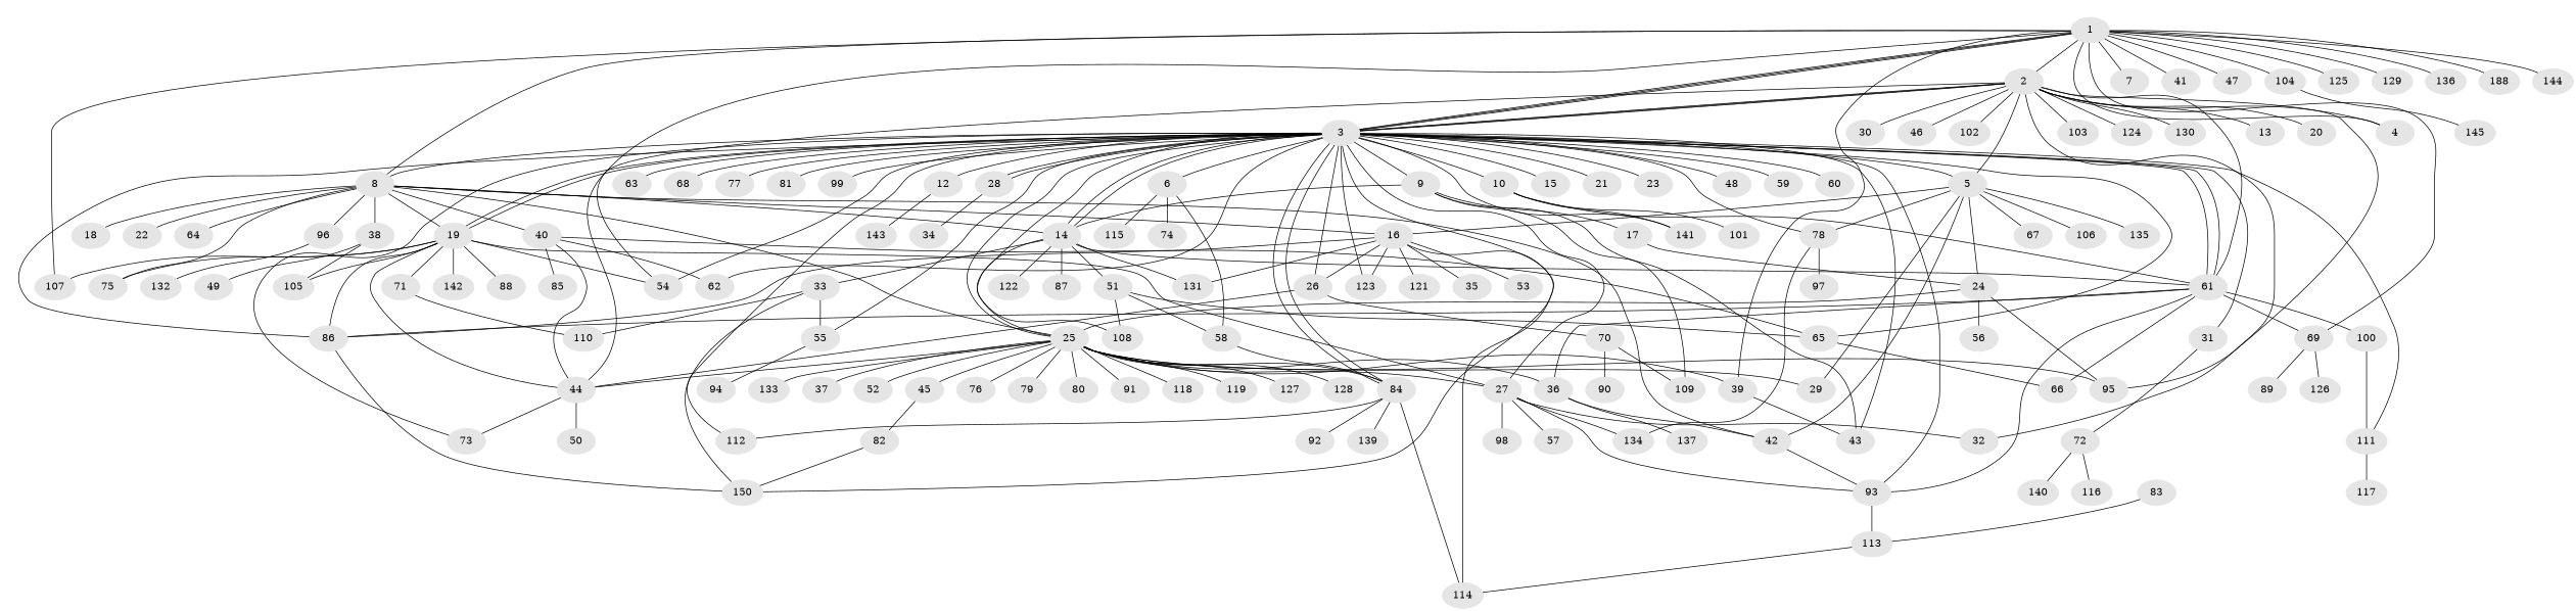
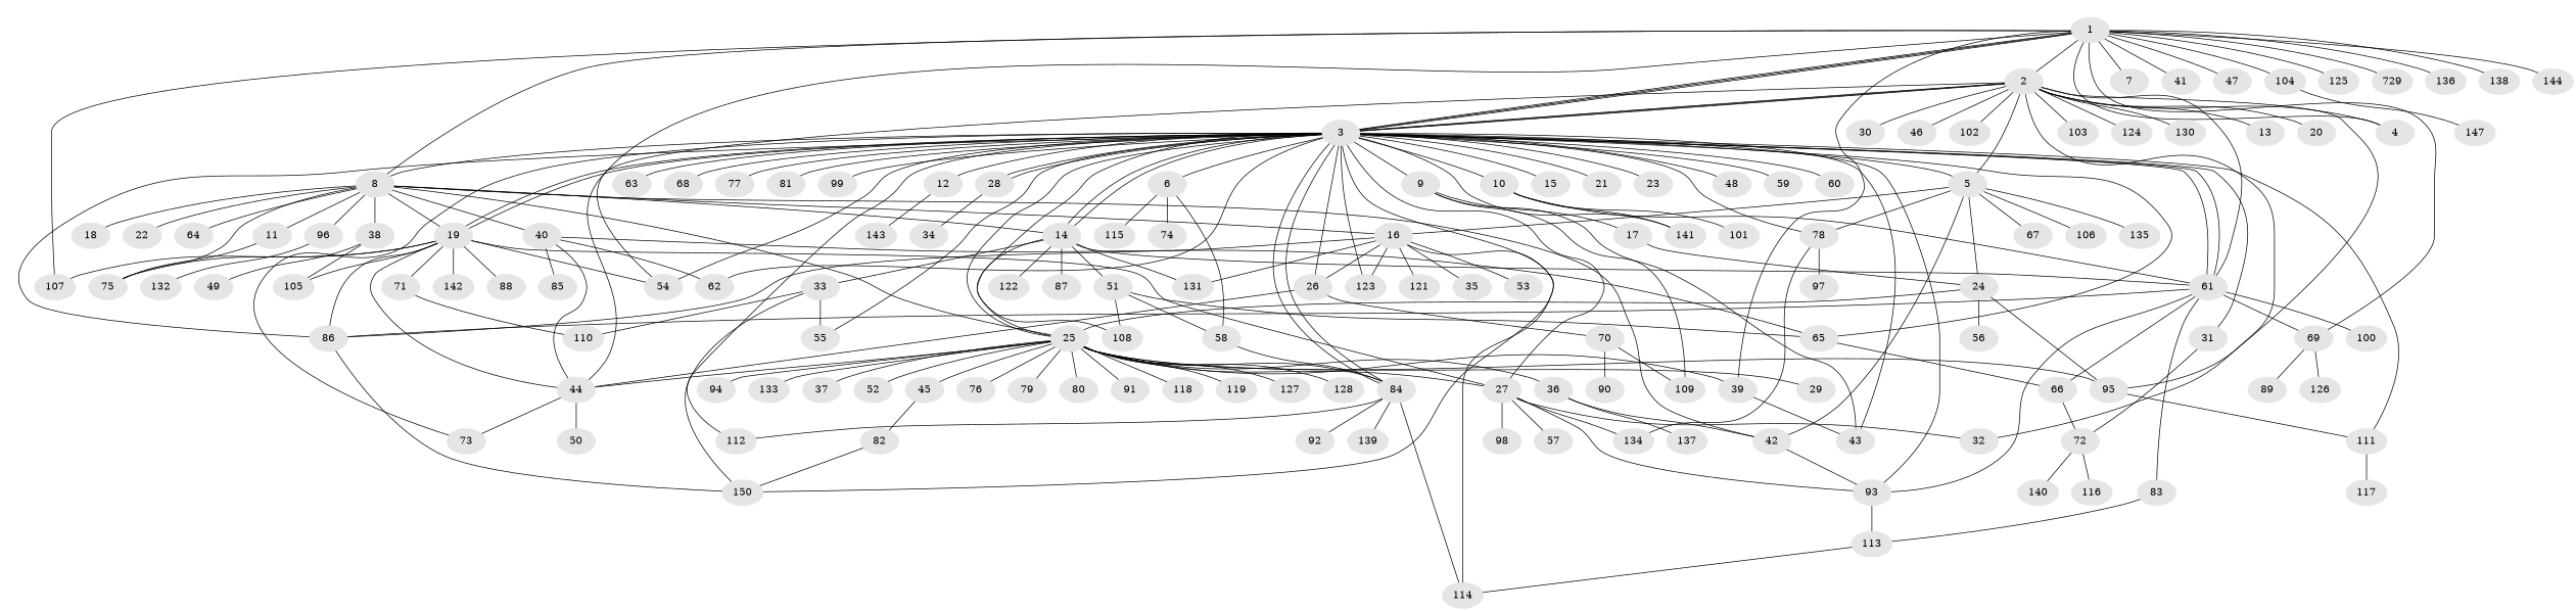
  graph {
    node [color=gray90 style=filled]
    1
    2
    3
    4
    7
    8
    39
    41
    47
    54
    69
    104
    107
    125
-   129
+   129 [label=729]
    136
-   138 [label=188]
+   138
    144
    5
    13
    20
    30
    32
    44
    46
    61
    95
    102
    103
    124
    130
    6
    9
    10
    12
    14
    15
    19
    21
    23
    25
    26
    27
    28
    31
    43
    48
    55
    59
    60
    62
    63
    65
    68
    73
    77
    78
    81
    84
    86
    93
    99
    108
    111
    112
    n66 [label=150]
    123
    141
    16
    42
+   11
    18
    22
    38
    40
    64
    75
    96
    89
    126
-   145
+   145 [label=147]
    24
    29
    67
    106
    135
    50
    66
    83
    100
    58
    74
    115
    17
    109
    101
    143
    33
    51
    87
    122
    131
    71
    88
    105
    142
    36
    37
    45
    52
    76
    79
    80
    91
    94
    118
    119
    127
    128
    133
    70
    57
    98
    134
    34
    72
    97
    114
    92
    139
    113
    117
    35
    53
    121
    56
    49
    85
    132
    110
    137
    82
    90
    116
    140
    1 -- 2
    1 -- 3
    1 -- 3
    1 -- 3
    1 -- 4
    1 -- 7
    1 -- 8
    1 -- 39
    1 -- 41
    1 -- 47
    1 -- 54
    1 -- 69
    1 -- 104
    1 -- 107
    1 -- 125
    1 -- 129
    1 -- 136
    1 -- 138
    1 -- 144
    2 -- 3
    2 -- 3
    2 -- 3
    2 -- 4
    2 -- 5
    2 -- 13
    2 -- 20
    2 -- 30
    2 -- 32
    2 -- 44
    2 -- 46
    2 -- 61
    2 -- 95
    2 -- 102
    2 -- 103
    2 -- 124
    2 -- 130
    3 -- 8
    3 -- 54
    3 -- 5
    3 -- 61
    3 -- 61
    3 -- 6
    3 -- 9
    3 -- 10
    3 -- 12
    3 -- 14
    3 -- 14
    3 -- 15
    3 -- 19
    3 -- 19
    3 -- 21
    3 -- 23
    3 -- 25
    3 -- 26
    3 -- 27
    3 -- 28
    3 -- 28
    3 -- 31
    3 -- 43
    3 -- 48
    3 -- 55
    3 -- 59
    3 -- 60
    3 -- 62
    3 -- 63
    3 -- 65
    3 -- 68
    3 -- 73
    3 -- 77
    3 -- 78
    3 -- 81
    3 -- 84
    3 -- 84
    3 -- 86
    3 -- 93
    3 -- 99
    3 -- 108
    3 -- 111
    3 -- 112
    3 -- n66
    3 -- 123
    3 -- 141
    8 -- 14
    8 -- 19
    8 -- 25
    8 -- 16
    8 -- 42
+   8 -- 11
    8 -- 18
    8 -- 22
    8 -- 38
    8 -- 40
    8 -- 64
    8 -- 75
    8 -- 96
    39 -- 43
    69 -- 89
    69 -- 126
    104 -- 145
    5 -- 78
    5 -- 16
    5 -- 42
    5 -- 24
-   5 -- 29
    5 -- 67
    5 -- 106
    5 -- 135
    44 -- 73
    44 -- 50
    61 -- 69
    61 -- 86
    61 -- 93
    61 -- 66
-   61 -- 36
+   61 -- 83
    61 -- 100
-   100 -- 111
+   95 -- 111
    6 -- 58
    6 -- 74
    6 -- 115
-   9 -- 14
    9 -- 43
    9 -- 17
    9 -- 109
    10 -- 61
    10 -- 141
    10 -- 101
    12 -- 143
    14 -- 61
    14 -- 25
    14 -- 33
    14 -- 51
    14 -- 87
    14 -- 122
    14 -- 131
    19 -- 54
    19 -- 107
    19 -- 44
    19 -- 27
    19 -- 86
    19 -- 75
    19 -- 71
    19 -- 88
    19 -- 105
    19 -- 142
    25 -- 39
    25 -- 44
    25 -- 95
    25 -- 27
    25 -- 84
    25 -- 29
    25 -- 36
    25 -- 37
    25 -- 45
    25 -- 52
    25 -- 76
    25 -- 79
    25 -- 80
    25 -- 91
-   55 -- 94
+   25 -- 94
    25 -- 118
    25 -- 119
    25 -- 127
    25 -- 128
    25 -- 133
    26 -- 44
    26 -- 70
    27 -- 32
    27 -- 93
    27 -- 57
    27 -- 98
    27 -- 134
    28 -- 34
    31 -- 72
    65 -- 66
    78 -- 134
    78 -- 97
    84 -- 112
    84 -- 114
    84 -- 92
    84 -- 139
    86 -- n66
    93 -- 113
    111 -- 117
    16 -- 26
    16 -- 86
    16 -- 123
    16 -- 131
    16 -- 114
    16 -- 35
    16 -- 53
    16 -- 121
    42 -- 93
+   11 -- 75
    38 -- 105
    38 -- 49
    40 -- 44
    40 -- 62
    40 -- 65
    40 -- 85
    96 -- 132
    24 -- 95
    24 -- 25
    24 -- 56
+   66 -- 72
    83 -- 113
    58 -- 84
    17 -- 24
    33 -- 55
    33 -- n66
    33 -- 110
    51 -- 65
    51 -- 108
    51 -- 58
    71 -- 110
    36 -- 42
    36 -- 137
    45 -- 82
    70 -- 109
    70 -- 90
    72 -- 116
    72 -- 140
    113 -- 114
    82 -- n66
  }
